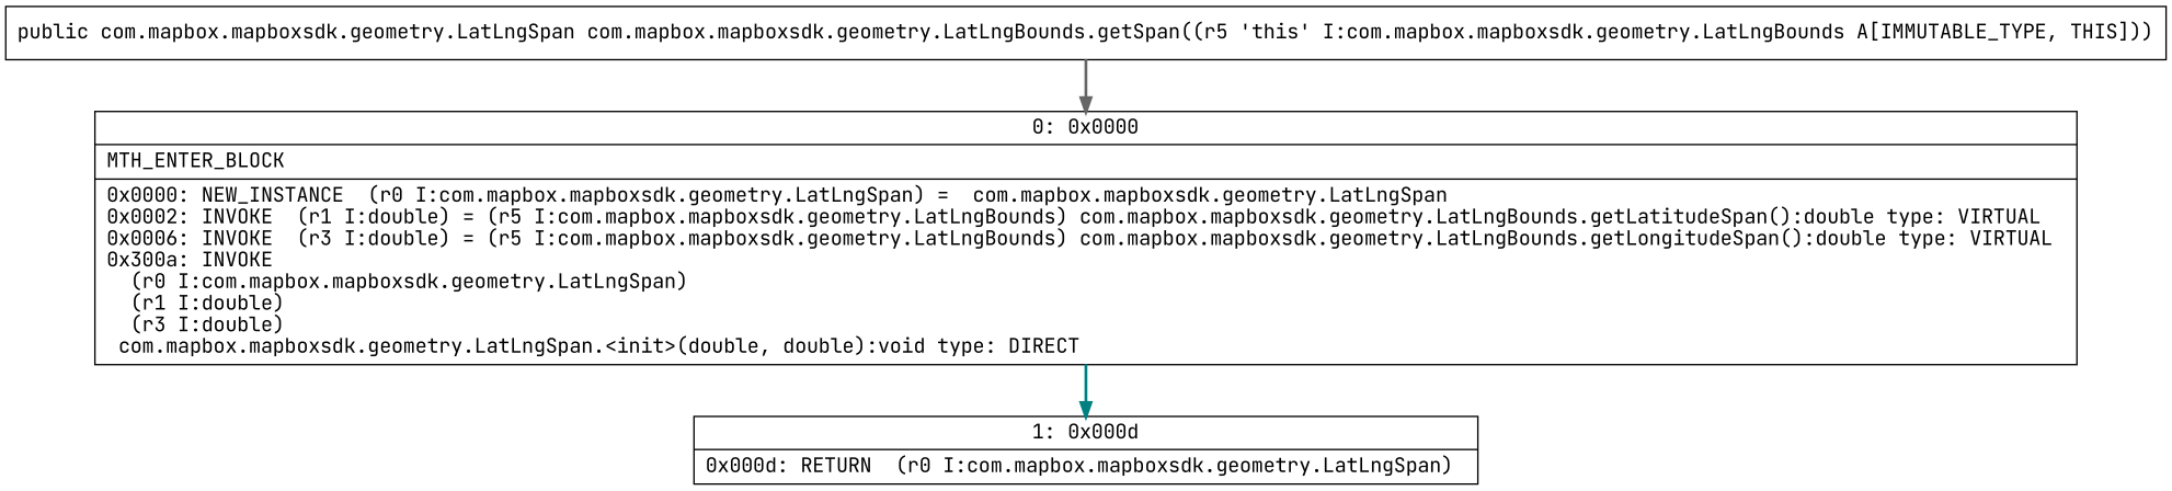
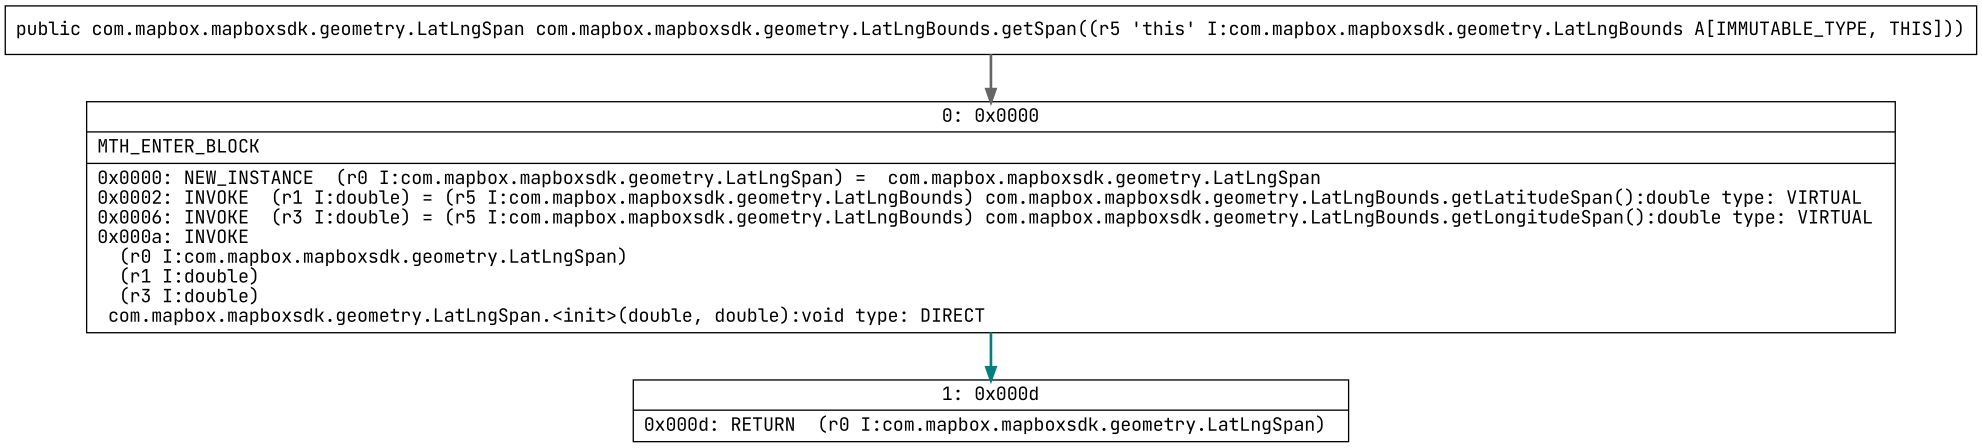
  digraph {
    fontname="JetBrains Mono"
    node [shape=record fontname="JetBrains Mono"]
    edge [style=bold fontname="JetBrains Mono"]
-   n1 [label="{0\:\ 0x0000|MTH_ENTER_BLOCK\l|0x0000: NEW_INSTANCE  (r0 I:com.mapbox.mapboxsdk.geometry.LatLngSpan) =  com.mapbox.mapboxsdk.geometry.LatLngSpan \l0x0002: INVOKE  (r1 I:double) = (r5 I:com.mapbox.mapboxsdk.geometry.LatLngBounds) com.mapbox.mapboxsdk.geometry.LatLngBounds.getLatitudeSpan():double type: VIRTUAL \l0x0006: INVOKE  (r3 I:double) = (r5 I:com.mapbox.mapboxsdk.geometry.LatLngBounds) com.mapbox.mapboxsdk.geometry.LatLngBounds.getLongitudeSpan():double type: VIRTUAL \l0x300a: INVOKE  \l  (r0 I:com.mapbox.mapboxsdk.geometry.LatLngSpan)\l  (r1 I:double)\l  (r3 I:double)\l com.mapbox.mapboxsdk.geometry.LatLngSpan.\<init\>(double, double):void type: DIRECT \l}"]
+   n1 [label="{0\:\ 0x0000|MTH_ENTER_BLOCK\l|0x0000: NEW_INSTANCE  (r0 I:com.mapbox.mapboxsdk.geometry.LatLngSpan) =  com.mapbox.mapboxsdk.geometry.LatLngSpan \l0x0002: INVOKE  (r1 I:double) = (r5 I:com.mapbox.mapboxsdk.geometry.LatLngBounds) com.mapbox.mapboxsdk.geometry.LatLngBounds.getLatitudeSpan():double type: VIRTUAL \l0x0006: INVOKE  (r3 I:double) = (r5 I:com.mapbox.mapboxsdk.geometry.LatLngBounds) com.mapbox.mapboxsdk.geometry.LatLngBounds.getLongitudeSpan():double type: VIRTUAL \l0x000a: INVOKE  \l  (r0 I:com.mapbox.mapboxsdk.geometry.LatLngSpan)\l  (r1 I:double)\l  (r3 I:double)\l com.mapbox.mapboxsdk.geometry.LatLngSpan.\<init\>(double, double):void type: DIRECT \l}"]
    n2 [label="{1\:\ 0x000d|0x000d: RETURN  (r0 I:com.mapbox.mapboxsdk.geometry.LatLngSpan) \l}"]
    n3 [label="{public com.mapbox.mapboxsdk.geometry.LatLngSpan com.mapbox.mapboxsdk.geometry.LatLngBounds.getSpan((r5 'this' I:com.mapbox.mapboxsdk.geometry.LatLngBounds A[IMMUTABLE_TYPE, THIS])) }"]
    n1 -> n2 [color=teal]
    n3 -> n1 [color=gray40]
  }
